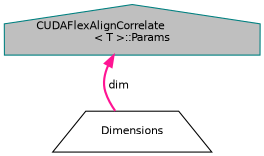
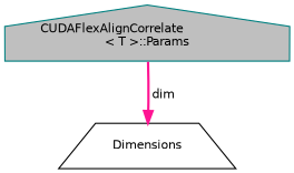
  digraph {
    node [fontname=Helvetica fontsize=10 style=filled]
    n1 [color=teal fillcolor=grey75 fontcolor=black height=0.2 label="CUDAFlexAlignCorrelate\l\< T \>::Params" shape=house width=0.4]
    n2 [color=black fillcolor=white height=0.2 label=Dimensions shape=trapezium width=0.4]
-   n1 -> n2 [color=deeppink dir=back fontname=Helvetica fontsize=10 label=" dim" labelfontname=Helvetica labelfontsize=10 style=bold]
+   n2 -> n1 [color=deeppink dir=back fontname=Helvetica fontsize=10 label=" dim" labelfontname=Helvetica labelfontsize=10 style=bold]
  }
